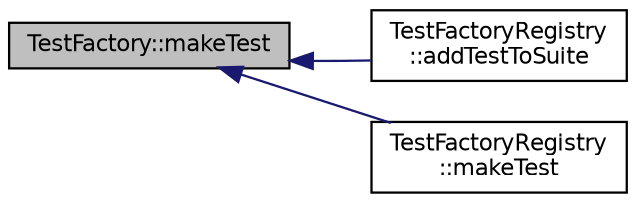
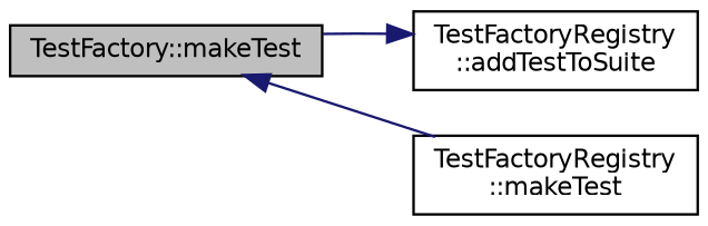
  digraph {
    rankdir=LR
    node [color=black fillcolor=white fontname=Helvetica fontsize=10 shape=record style=filled]
    edge [color=midnightblue dir=back fontname=Helvetica fontsize=10 labelfontname=Helvetica labelfontsize=10 style=solid]
    n1 [fillcolor=grey75 fontcolor=black height=0.2 label="TestFactory::makeTest" width=0.4]
    n2 [height=0.2 label="TestFactoryRegistry\l::addTestToSuite" width=0.4]
    n3 [height=0.2 label="TestFactoryRegistry\l::makeTest" width=0.4]
-   n1 -> n2
+   n2 -> n1
    n1 -> n3
  }
